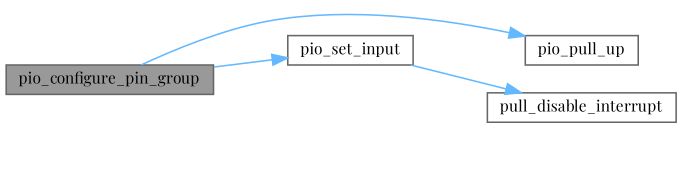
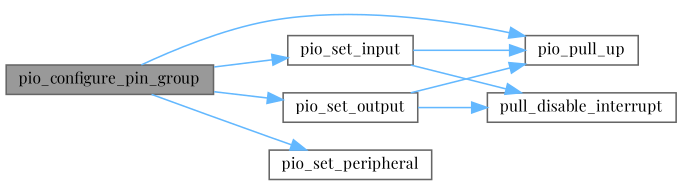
  digraph {
    fontname="Playfair Display"
    rankdir=LR
    node [color=grey40 fillcolor=white fontname="Playfair Display" fontsize=10 shape=box style=filled]
    edge [color=steelblue1 fontname="Playfair Display" fontsize=10 labelfontname=FreeSans labelfontsize=10 style=solid]
    n1 [color=gray40 fillcolor=grey60 fontcolor=black height=0.2 label=pio_configure_pin_group width=0.4]
    n2 [height=0.2 label=pio_pull_up width=0.4]
    n3 [height=0.2 label=pio_set_input width=0.4]
+   n4 [height=0.2 label=pio_set_output width=0.4]
+   n5 [height=0.2 label=pio_set_peripheral width=0.4]
    n6 [height=0.2 label=pull_disable_interrupt width=0.4]
    n1 -> n2
    n1 -> n3
+   n1 -> n4
+   n1 -> n5
+   n3 -> n2
    n3 -> n6
+   n4 -> n2
+   n4 -> n6
  }
